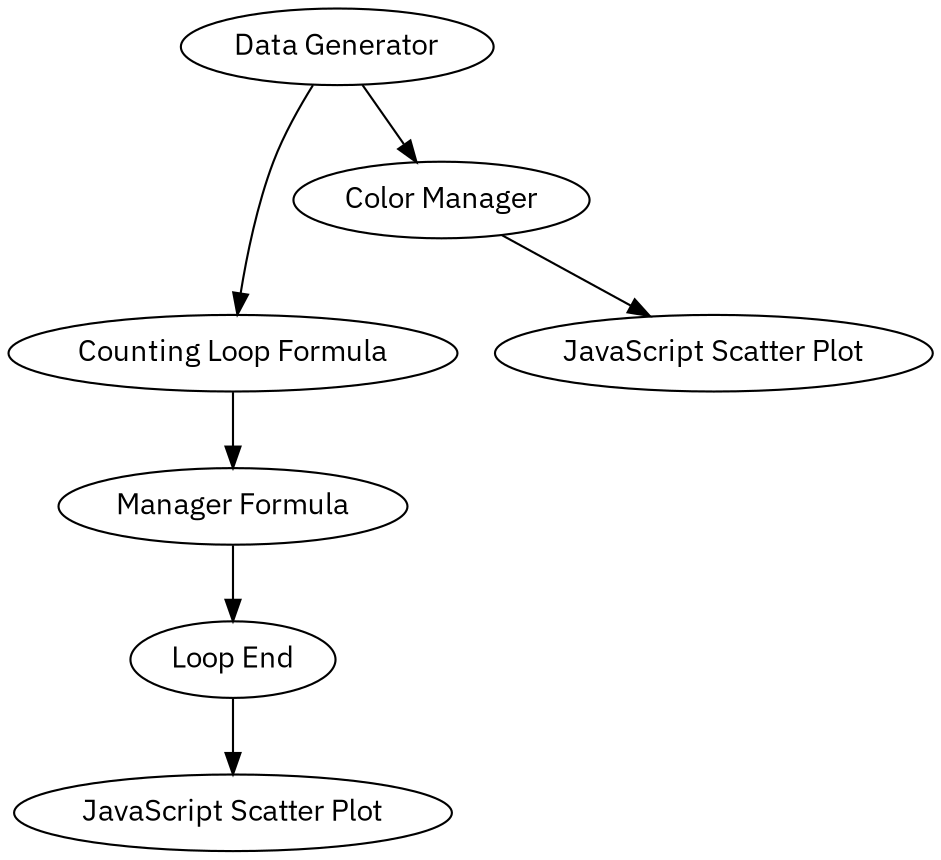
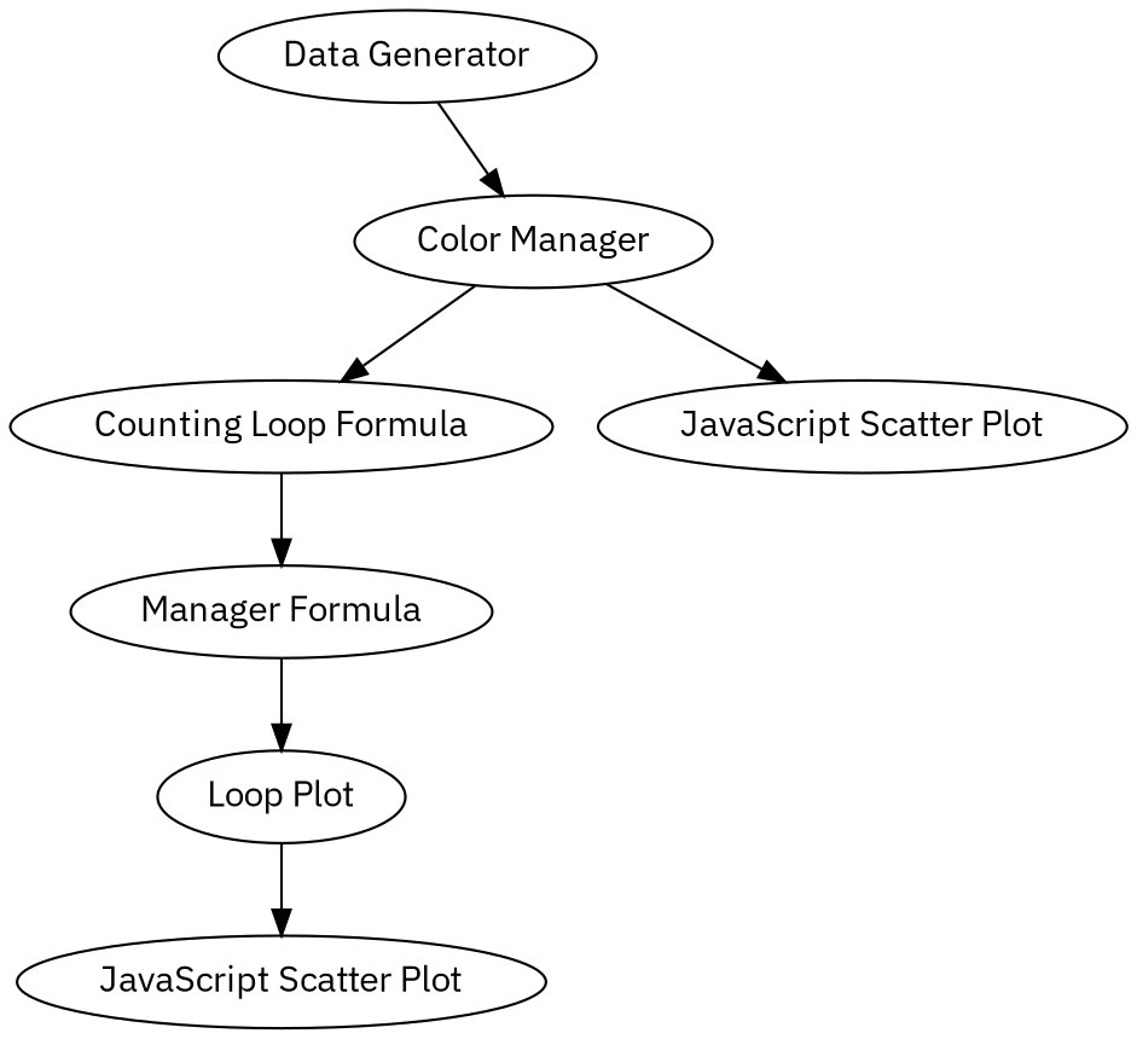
  digraph {
    fontname="IBM Plex Sans"
    rankdir=TB
    node [fontname="IBM Plex Sans"]
    edge [fontname="IBM Plex Sans"]
    n1 [label="Manager Formula"]
-   n2 [label="Loop End"]
+   n2 [label="Loop Plot"]
    n3 [label="JavaScript Scatter Plot"]
    n4 [label="Color Manager"]
    n5 [label="Counting Loop Formula"]
    n6 [label="JavaScript Scatter Plot"]
    n7 [label="Data Generator"]
    n1 -> n2
    n2 -> n3
-   n7 -> n5
+   n4 -> n5
    n4 -> n6
    n5 -> n1
    n7 -> n4
  }
